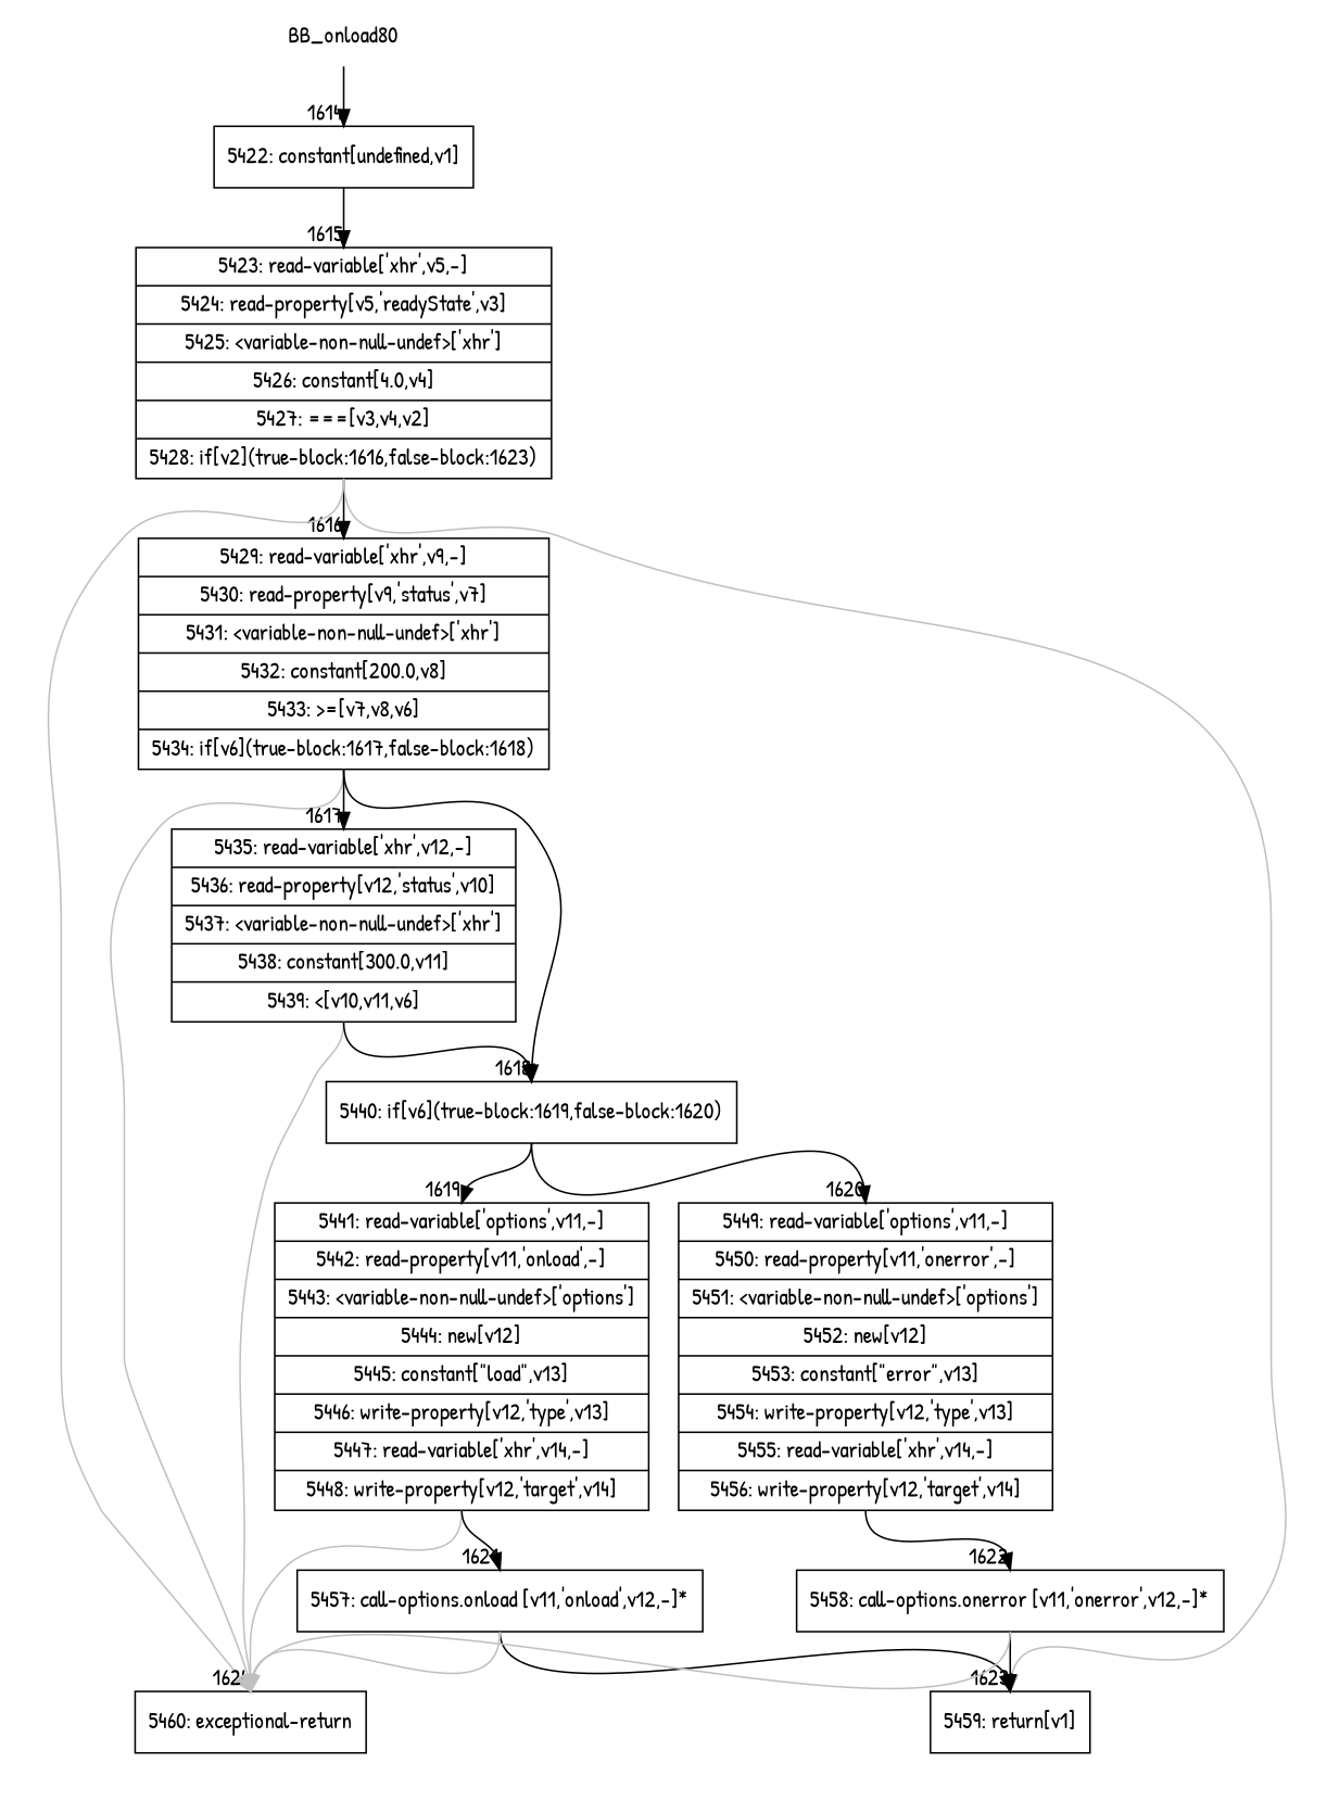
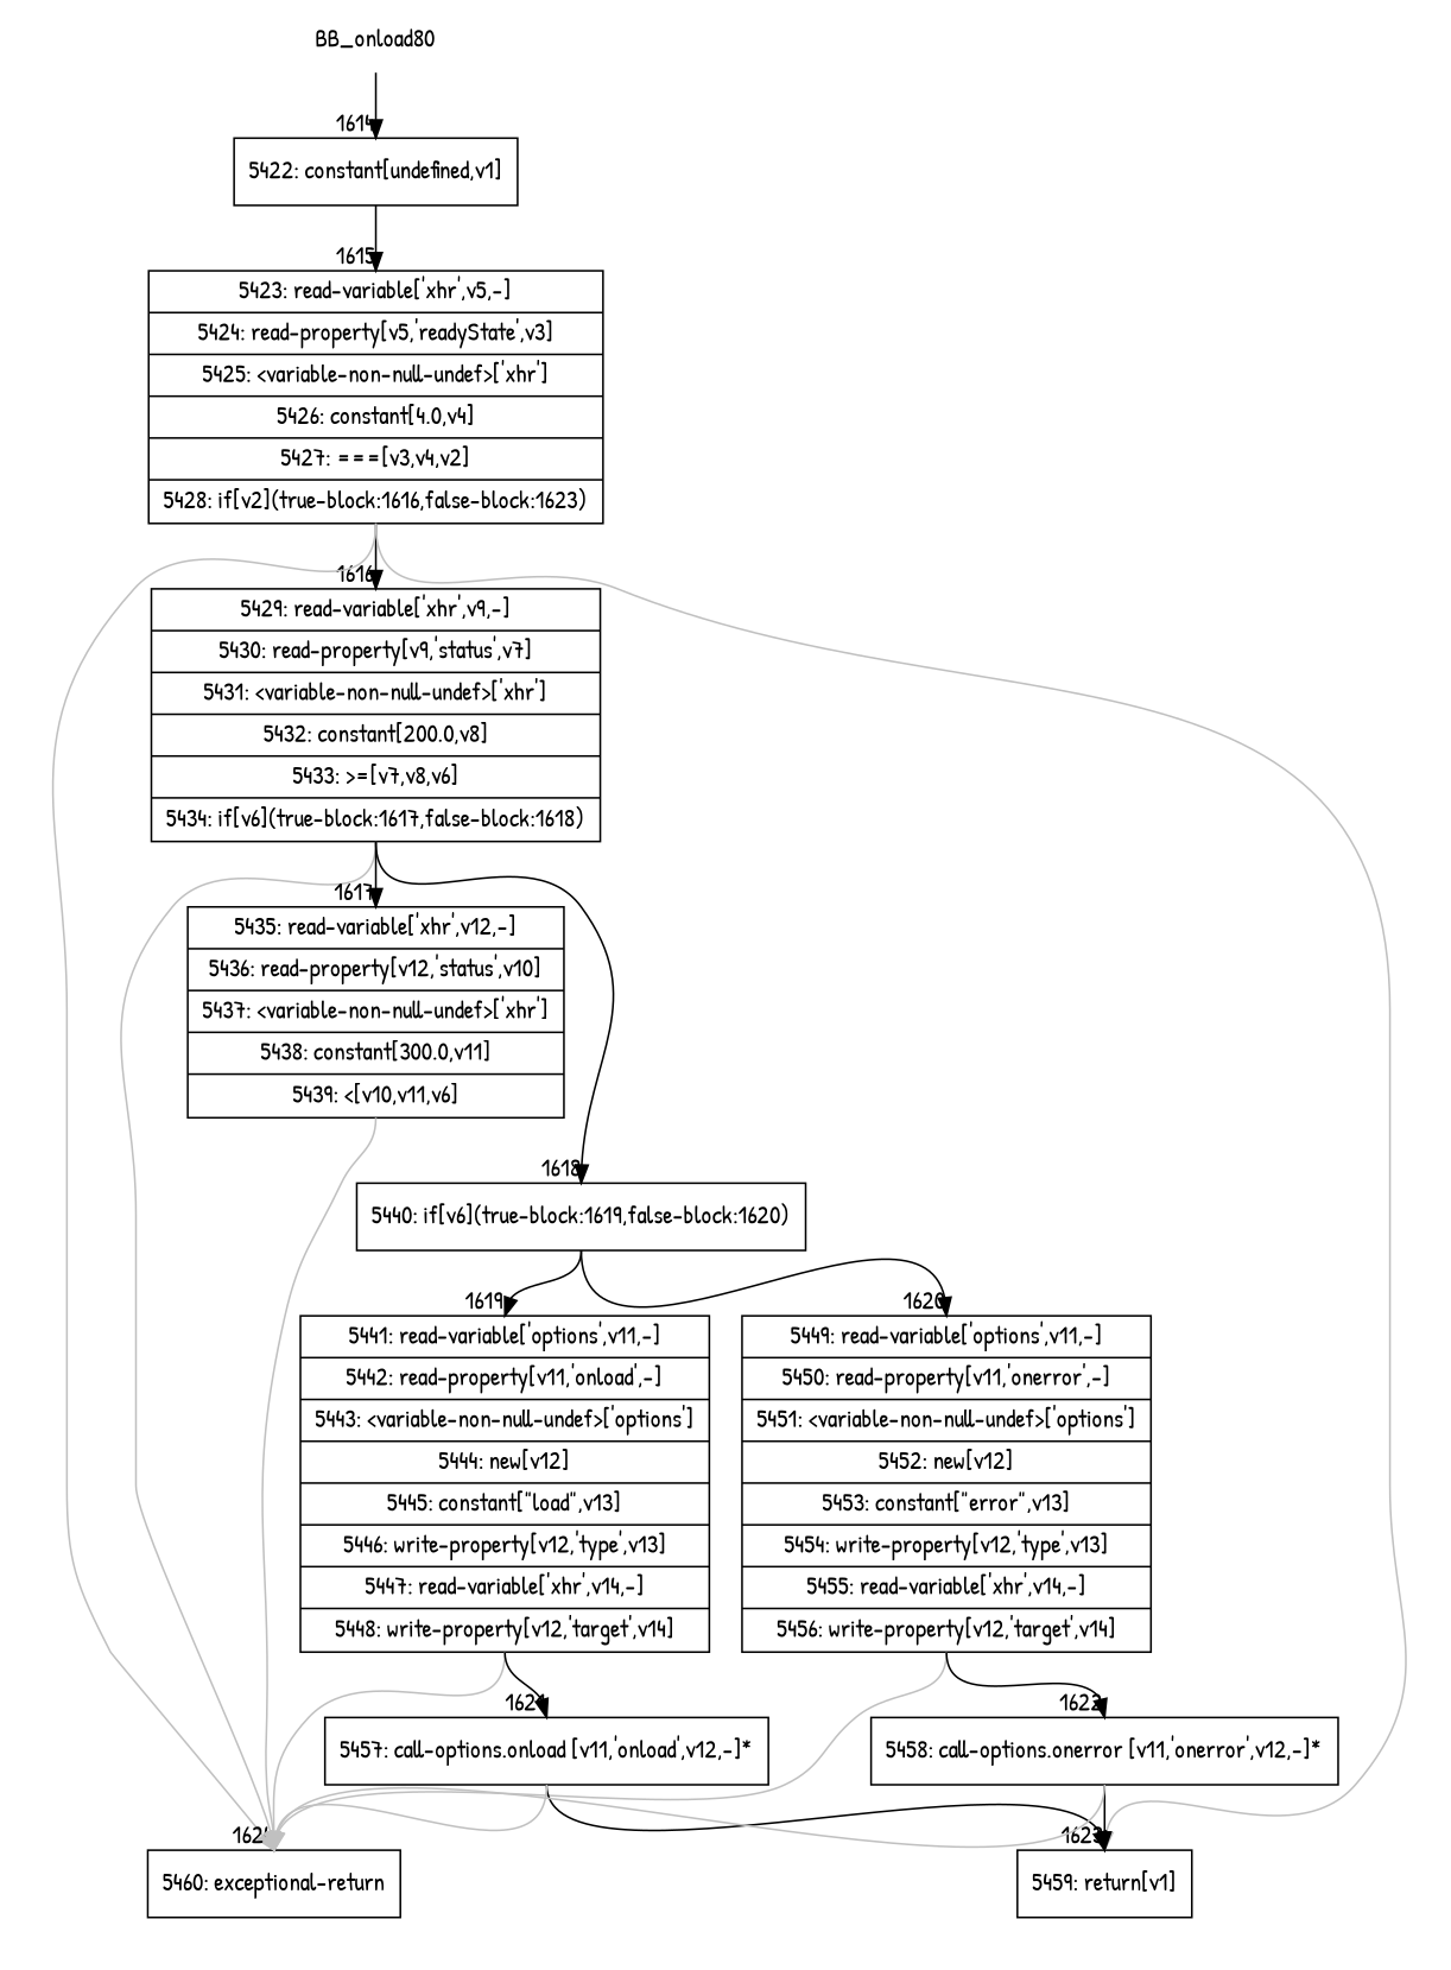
  digraph {
    fontname="Patrick Hand"
    rankdir=TD
    node [fontname="Patrick Hand" shape=record]
    edge [fontname="Patrick Hand" headport=n tailport=s]
    n1 [label=BB_onload80 shape=none]
    n2 [label="{5422: constant[undefined,v1]}"]
    n3 [label="{5423: read-variable['xhr',v5,-]|5424: read-property[v5,'readyState',v3]|5425: \<variable-non-null-undef\>['xhr']|5426: constant[4.0,v4]|5427: ===[v3,v4,v2]|5428: if[v2](true-block:1616,false-block:1623)}"]
    n4 [label="{5429: read-variable['xhr',v9,-]|5430: read-property[v9,'status',v7]|5431: \<variable-non-null-undef\>['xhr']|5432: constant[200.0,v8]|5433: \>=[v7,v8,v6]|5434: if[v6](true-block:1617,false-block:1618)}"]
    n5 [label="{5459: return[v1]}"]
    n6 [label="{5460: exceptional-return}"]
    n7 [label="{5440: if[v6](true-block:1619,false-block:1620)}"]
    n8 [label="{5435: read-variable['xhr',v12,-]|5436: read-property[v12,'status',v10]|5437: \<variable-non-null-undef\>['xhr']|5438: constant[300.0,v11]|5439: \<[v10,v11,v6]}"]
    n9 [label="{5441: read-variable['options',v11,-]|5442: read-property[v11,'onload',-]|5443: \<variable-non-null-undef\>['options']|5444: new[v12]|5445: constant[\"load\",v13]|5446: write-property[v12,'type',v13]|5447: read-variable['xhr',v14,-]|5448: write-property[v12,'target',v14]}"]
    n10 [label="{5449: read-variable['options',v11,-]|5450: read-property[v11,'onerror',-]|5451: \<variable-non-null-undef\>['options']|5452: new[v12]|5453: constant[\"error\",v13]|5454: write-property[v12,'type',v13]|5455: read-variable['xhr',v14,-]|5456: write-property[v12,'target',v14]}"]
    n11 [label="{5457: call-options.onload [v11,'onload',v12,-]*}"]
    n12 [label="{5458: call-options.onerror [v11,'onerror',v12,-]*}"]
    n1 -> n2 [headlabel="    1614"]
    n2 -> n3 [headlabel="      1615"]
    n3 -> n4 [headlabel="      1616"]
    n3 -> n5 [color=gray headlabel="      1623"]
    n3 -> n6 [color=gray headlabel="      1624"]
    n4 -> n6 [color=gray]
    n4 -> n7 [headlabel="      1618"]
    n4 -> n8 [headlabel="      1617"]
    n7 -> n9 [headlabel="      1619"]
    n7 -> n10 [headlabel="      1620"]
    n8 -> n6 [color=gray]
-   n8 -> n7
    n9 -> n6 [color=gray]
    n9 -> n11 [headlabel="      1621"]
+   n10 -> n6 [color=gray]
    n10 -> n12 [headlabel="      1622"]
    n11 -> n5
    n11 -> n6 [color=gray]
    n12 -> n5
    n12 -> n6 [color=gray]
  }
